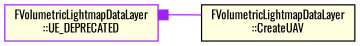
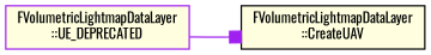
  digraph {
    rankdir=LR
    fontname=Oswald
    node [fillcolor=lightyellow fontname=Oswald fontsize=10 shape=box style=filled]
    n1 [color=purple fontcolor=black height=0.2 label="FVolumetricLightmapDataLayer\l::UE_DEPRECATED" width=0.4]
    n2 [color=black height=0.2 label="FVolumetricLightmapDataLayer\l::CreateUAV" width=0.4]
-   n2 -> n1 [color=purple fontname=Oswald fontsize=10 labelfontname=Helvetica labelfontsize=10 style=solid arrowhead=box]
+   n1 -> n2 [color=purple fontname=Oswald fontsize=10 labelfontname=Helvetica labelfontsize=10 style=solid arrowhead=box]
  }
